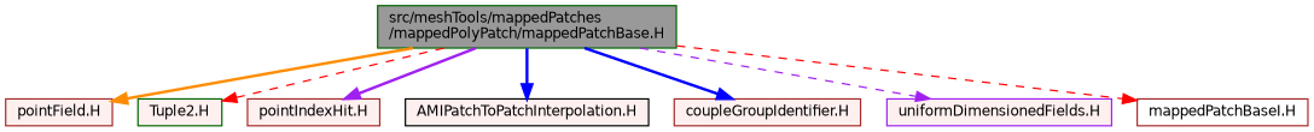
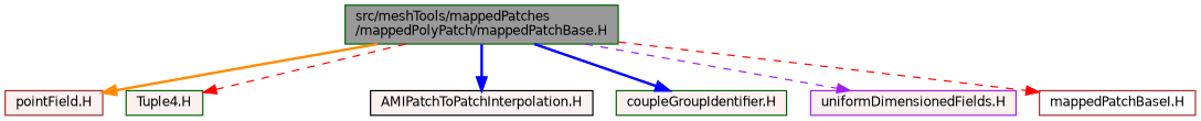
  digraph {
    node [color=brown fillcolor="#FFF0F0" fontname=Helvetica fontsize=10 shape=box style=filled]
    edge [color=red fontname=Helvetica fontsize=10 labelfontname=Helvetica labelfontsize=10 style=bold]
    n1 [color=darkgreen fillcolor=grey60 fontcolor=black height=0.2 label="src/meshTools/mappedPatches\l/mappedPolyPatch/mappedPatchBase.H" width=0.4]
    n2 [height=0.2 label="pointField.H" width=0.4]
-   n3 [color=darkgreen height=0.2 label="Tuple2.H" width=0.4]
-   n4 [height=0.2 label="pointIndexHit.H" width=0.4]
+   n3 [color=darkgreen height=0.2 label="Tuple4.H" width=0.4]
    n5 [color=black height=0.2 label="AMIPatchToPatchInterpolation.H" width=0.4]
-   n6 [height=0.2 label="coupleGroupIdentifier.H" width=0.4]
+   n6 [color=darkgreen height=0.2 label="coupleGroupIdentifier.H" width=0.4]
    n7 [color=purple height=0.2 label="uniformDimensionedFields.H" width=0.4]
    n8 [fillcolor=white height=0.2 label="mappedPatchBaseI.H" width=0.4]
    n1 -> n2 [color=darkorange]
    n1 -> n3 [style=dashed]
-   n1 -> n4 [color=purple]
    n1 -> n5 [color=blue]
    n1 -> n6 [color=blue]
    n1 -> n7 [color=purple style=dashed]
    n1 -> n8 [style=dashed]
  }
